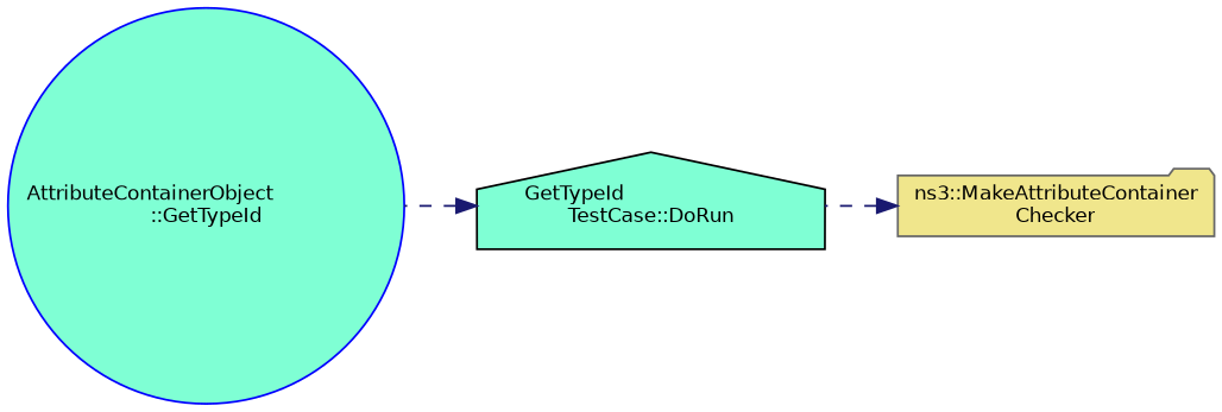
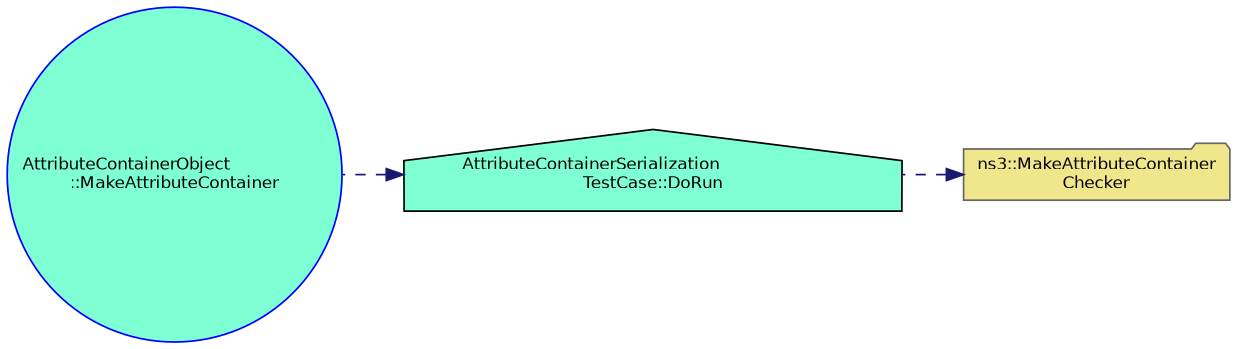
  digraph {
    rankdir=RL
    node [fillcolor=aquamarine fontname=Helvetica fontsize=10 style=filled]
    edge [color=midnightblue dir=back fontname=Helvetica fontsize=10 labelfontname=Helvetica labelfontsize=10 style=dashed]
    n1 [color=gray40 fillcolor=khaki fontcolor=black height=0.2 label="ns3::MakeAttributeContainer\lChecker" shape=folder width=0.4]
-   n2 [color=black height=0.2 label="GetTypeId\lTestCase::DoRun" shape=house width=0.4]
-   n3 [color=blue height=0.2 label="AttributeContainerObject\l::GetTypeId" shape=circle width=0.4]
+   n2 [color=black height=0.2 label="AttributeContainerSerialization\lTestCase::DoRun" shape=house width=0.4]
+   n3 [color=blue height=0.2 label="AttributeContainerObject\l::MakeAttributeContainer" shape=circle width=0.4]
    n1 -> n2
    n2 -> n3
  }
